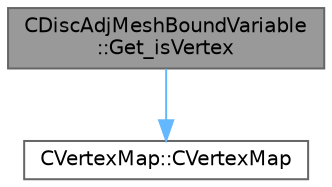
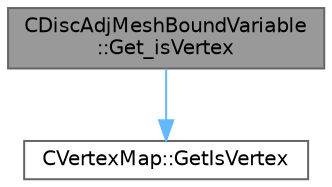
  digraph {
    rankdir=TB
    node [fontname=Helvetica fontsize=10 shape=box style=filled]
    n1 [color=gray40 fillcolor=grey60 fontcolor=black height=0.2 label="CDiscAdjMeshBoundVariable\l::Get_isVertex" width=0.4]
-   n2 [color=grey40 fillcolor=white height=0.2 label="CVertexMap::CVertexMap" width=0.4]
+   n2 [color=grey40 fillcolor=white height=0.2 label="CVertexMap::GetIsVertex" width=0.4]
    n1 -> n2 [color=steelblue1 fontname=Helvetica fontsize=10 labelfontname=Helvetica labelfontsize=10 style=solid]
  }
